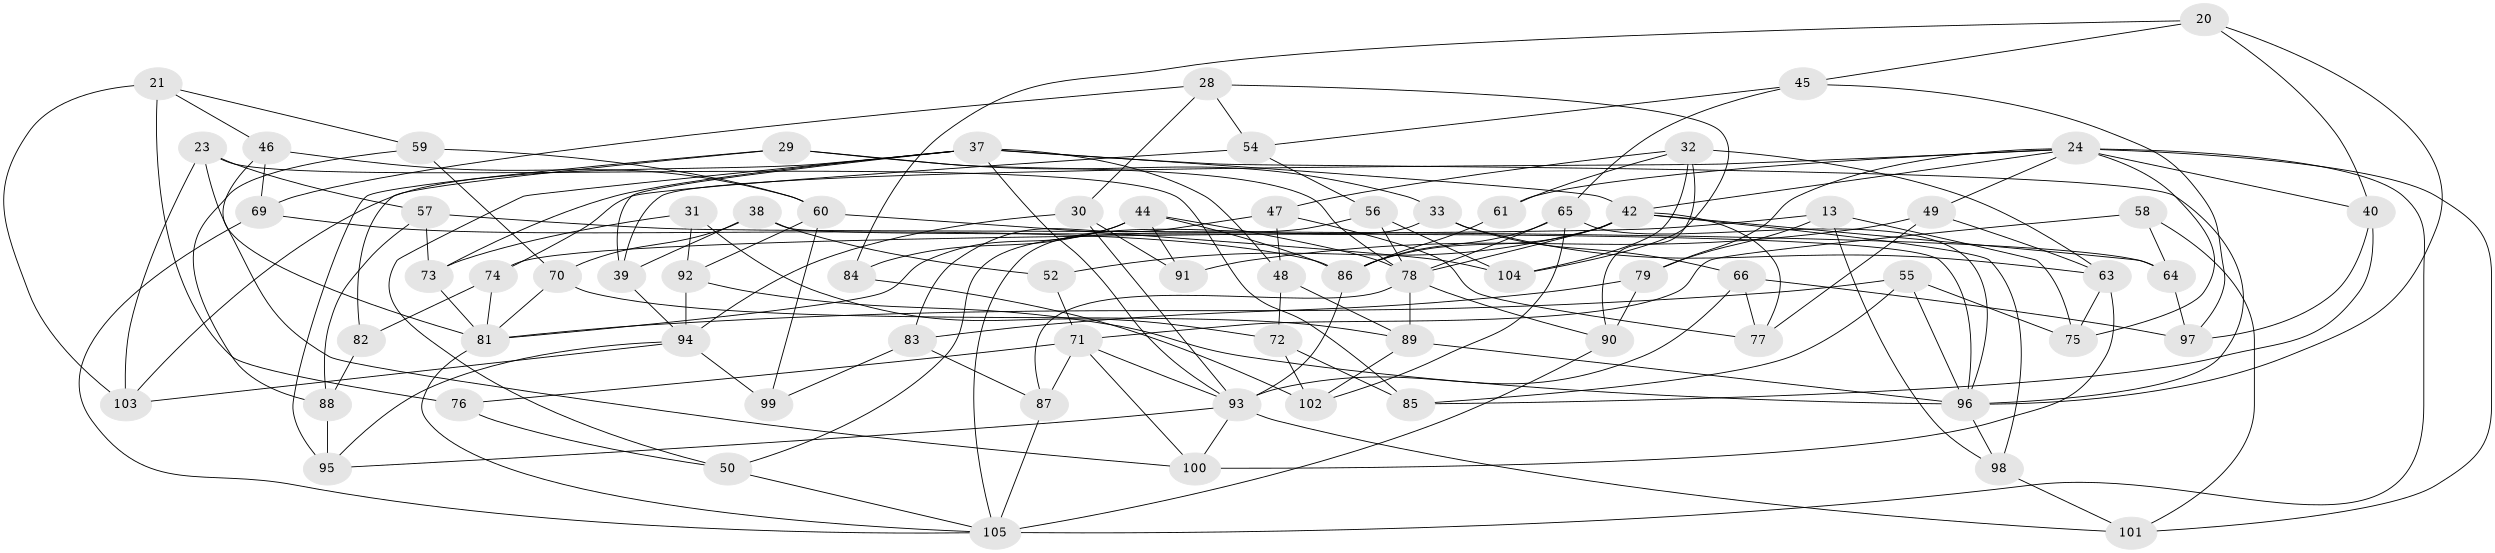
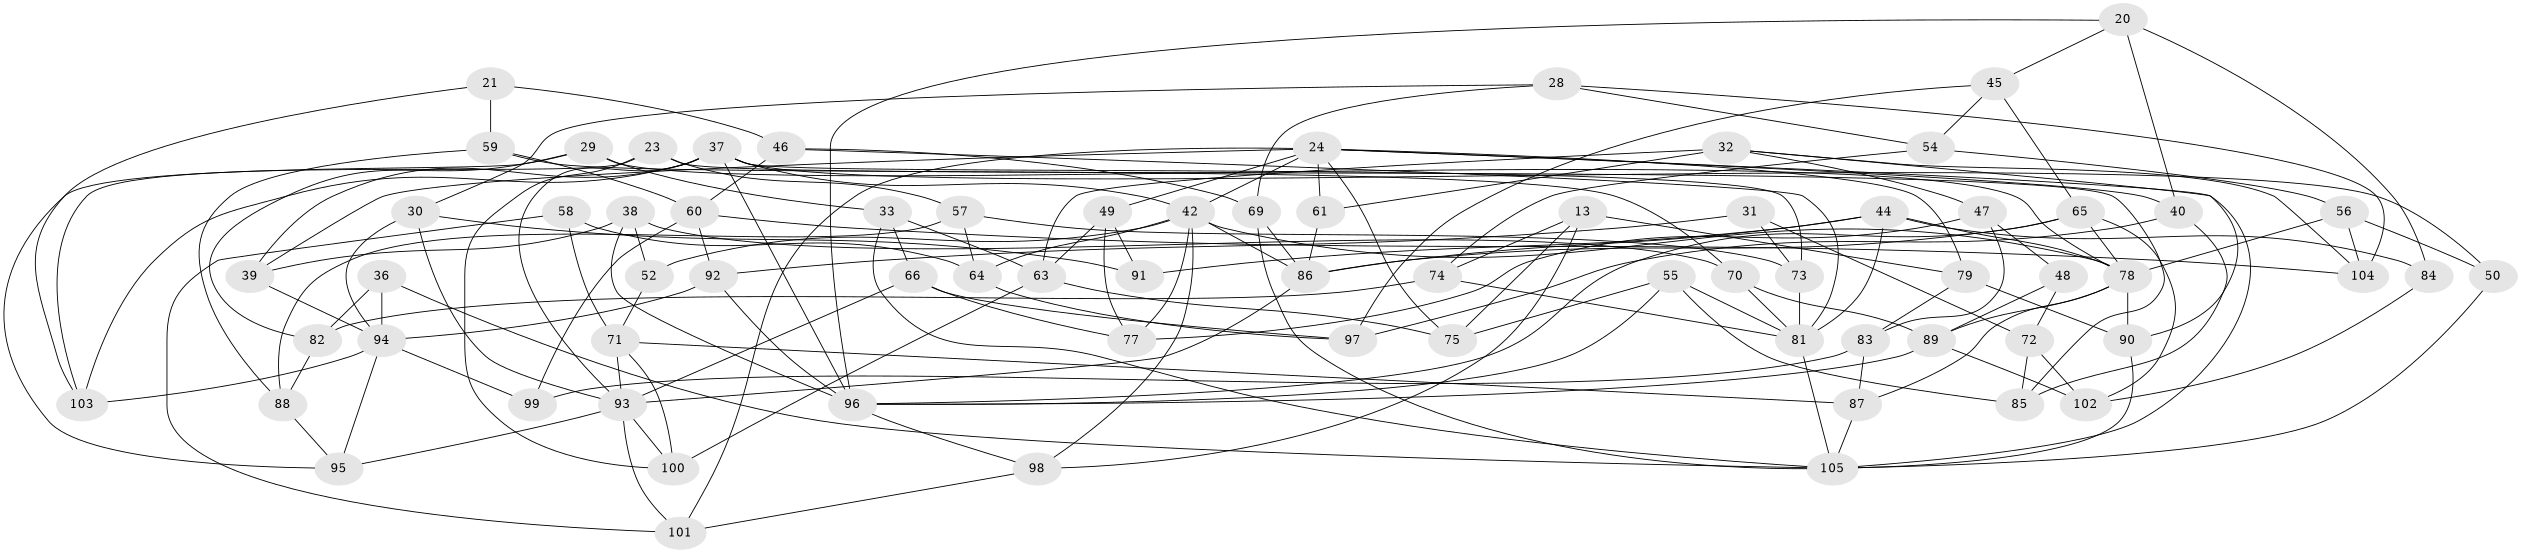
  graph {
    node [color=gray90 style=filled]
    20
    40
    45
    84
    96 [super="+14+26"]
    85
    97
    54
    65 [super="+25"]
    102
    98
    21
    46
    59
-   76
    103
    69
    81 [super="+1+43"]
    60 [super="+34"]
    70
    88
    n22 [label=50]
    23
    57
    100
    73 [super="+10"]
    n27 [label=64]
    24 [super="+2+4+13"]
    39
    42 [super="+11+18"]
    49
    61
    75
    79
    101 [super="+50"]
    105 [super="+15+62"]
    94 [super="+35"]
    78 [super="+67"]
    52
    77
    86 [super="+64"]
    91
    63 [super="+27"]
    90
    83
    28
    30
    104
    93 [super="+17+12"]
    74
    56
    29
    33
    82
    95
    66
    89
    87
    99
    31
    72
    92 [super="+51"]
    32 [super="+9"]
    47
    48
+   36
    37 [super="+22"]
    38
    71 [super="+41"]
    44 [super="+6"]
    n71 [label=13]
    55
    58
    20 -- 40
    20 -- 45
    20 -- 84
    20 -- 96
    40 -- 85
    40 -- 97
    45 -- 97
    45 -- 54
    45 -- 65
    84 -- 102
    96 -- 98
    54 -- 74
    54 -- 56
    65 -- 96
    65 -- 102
    65 -- 78
    65 -- 86 [weight=2]
    98 -- 101
    21 -- 46
    21 -- 59
-   21 -- 76
    21 -- 103
    46 -- 69
    46 -- 81
    46 -- 60
    59 -- 60
    59 -- 70
    59 -- 88
-   76 -- n22
    69 -- 105
    69 -- 86
    81 -- 105
    60 -- 104
    60 -- 99
    60 -- 92 [weight=2]
    70 -- 81
    70 -- 89
    88 -- 95
    n22 -- 105
    23 -- 85
    23 -- 103
    23 -- 57
    23 -- 100
    57 -- 88
    57 -- 73
    57 -- n27
    73 -- 81 [weight=2]
    n27 -- 97
    24 -- 40
    24 -- 39
    24 -- 42
    24 -- 49
    24 -- 61
    24 -- 75
    24 -- 79
    24 -- 101 [weight=2]
    24 -- 105
    39 -- 94
    42 -- 98
    42 -- n27
    42 -- 78
    42 -- 52
    42 -- 77
    42 -- 86
    49 -- 77
    49 -- 91
    49 -- 63
    61 -- 86
    79 -- 90
    79 -- 83
    94 -- 103
    94 -- 95
    94 -- 99
    78 -- 90
    78 -- 89
    78 -- 87
    52 -- 71 [weight=2]
    86 -- 93 [weight=2]
    63 -- 100
    63 -- 75
    90 -- 105
    83 -- 87
    83 -- 99
    28 -- 54
    28 -- 69
    28 -- 30
    28 -- 104
    30 -- 94
    30 -- 91
    30 -- 93
    93 -- 100
    93 -- 101 [weight=2]
    93 -- 95
    74 -- 81
    74 -- 82
    56 -- n22
    56 -- 78
    56 -- 104
    29 -- 78
    29 -- 33
    29 -- 82
    29 -- 95
    33 -- 105
    33 -- 63
    33 -- 66
    82 -- 88
    66 -- 97
    66 -- 77
    66 -- 93
    89 -- 96
    89 -- 102
    87 -- 105
    31 -- 73 [weight=2]
    31 -- 72
    31 -- 92
    72 -- 85
    72 -- 102
    92 -- 96
    92 -- 94 [weight=2]
    32 -- 61
    32 -- 63 [weight=2]
    32 -- 90
    32 -- 104
    32 -- 47
    47 -- 77
    47 -- 83
    47 -- 48
    48 -- 89
    48 -- 72
+   36 -- 105
+   36 -- 94
+   36 -- 82
    37 -- 96
    37 -- 103
    37 -- n22
    37 -- 73
    37 -- 39
    37 -- 42
    37 -- 93
-   37 -- 48
    38 -- 96
    38 -- 70
    38 -- 39
    38 -- 52
-   71 -- 76
    71 -- 100
    71 -- 93
    71 -- 87
    44 -- 84 [weight=2]
    44 -- 81
    44 -- 78
    44 -- 86
    44 -- 91
    n71 -- 98
    n71 -- 75
    n71 -- 79
    n71 -- 74
    55 -- 96
    55 -- 85
    55 -- 81
    55 -- 75
    58 -- n27
    58 -- 101
    58 -- 71 [weight=2]
  }
